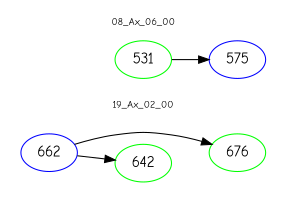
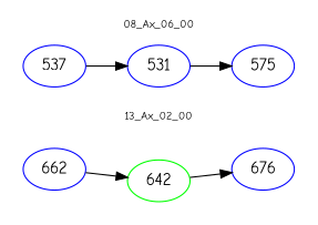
  digraph {
    fontname="Comic Neue"
    rankdir=LR
    node [color=blue fontname="Comic Neue"]
    edge [color=black fontname="Comic Neue"]
    n1 [label=662]
    n2 [color=green label=642]
-   n3 [color=green label=676]
-   n5 [color=green label=531]
+   n3 [label=676]
+   n4 [label=537]
+   n5 [label=531]
    n6 [label=575]
    subgraph cluster_1 {
      color=white
      fontsize=10
-     label="19_Ax_02_00"
+     label="13_Ax_02_00"
      n1
      n2
      n3
    }
    subgraph cluster_2 {
      color=white
      fontsize=10
      label="08_Ax_06_00"
+     n4
      n5
      n6
    }
    n1 -> n2
-   n1 -> n3
+   n2 -> n3
+   n4 -> n5
    n5 -> n6
  }
